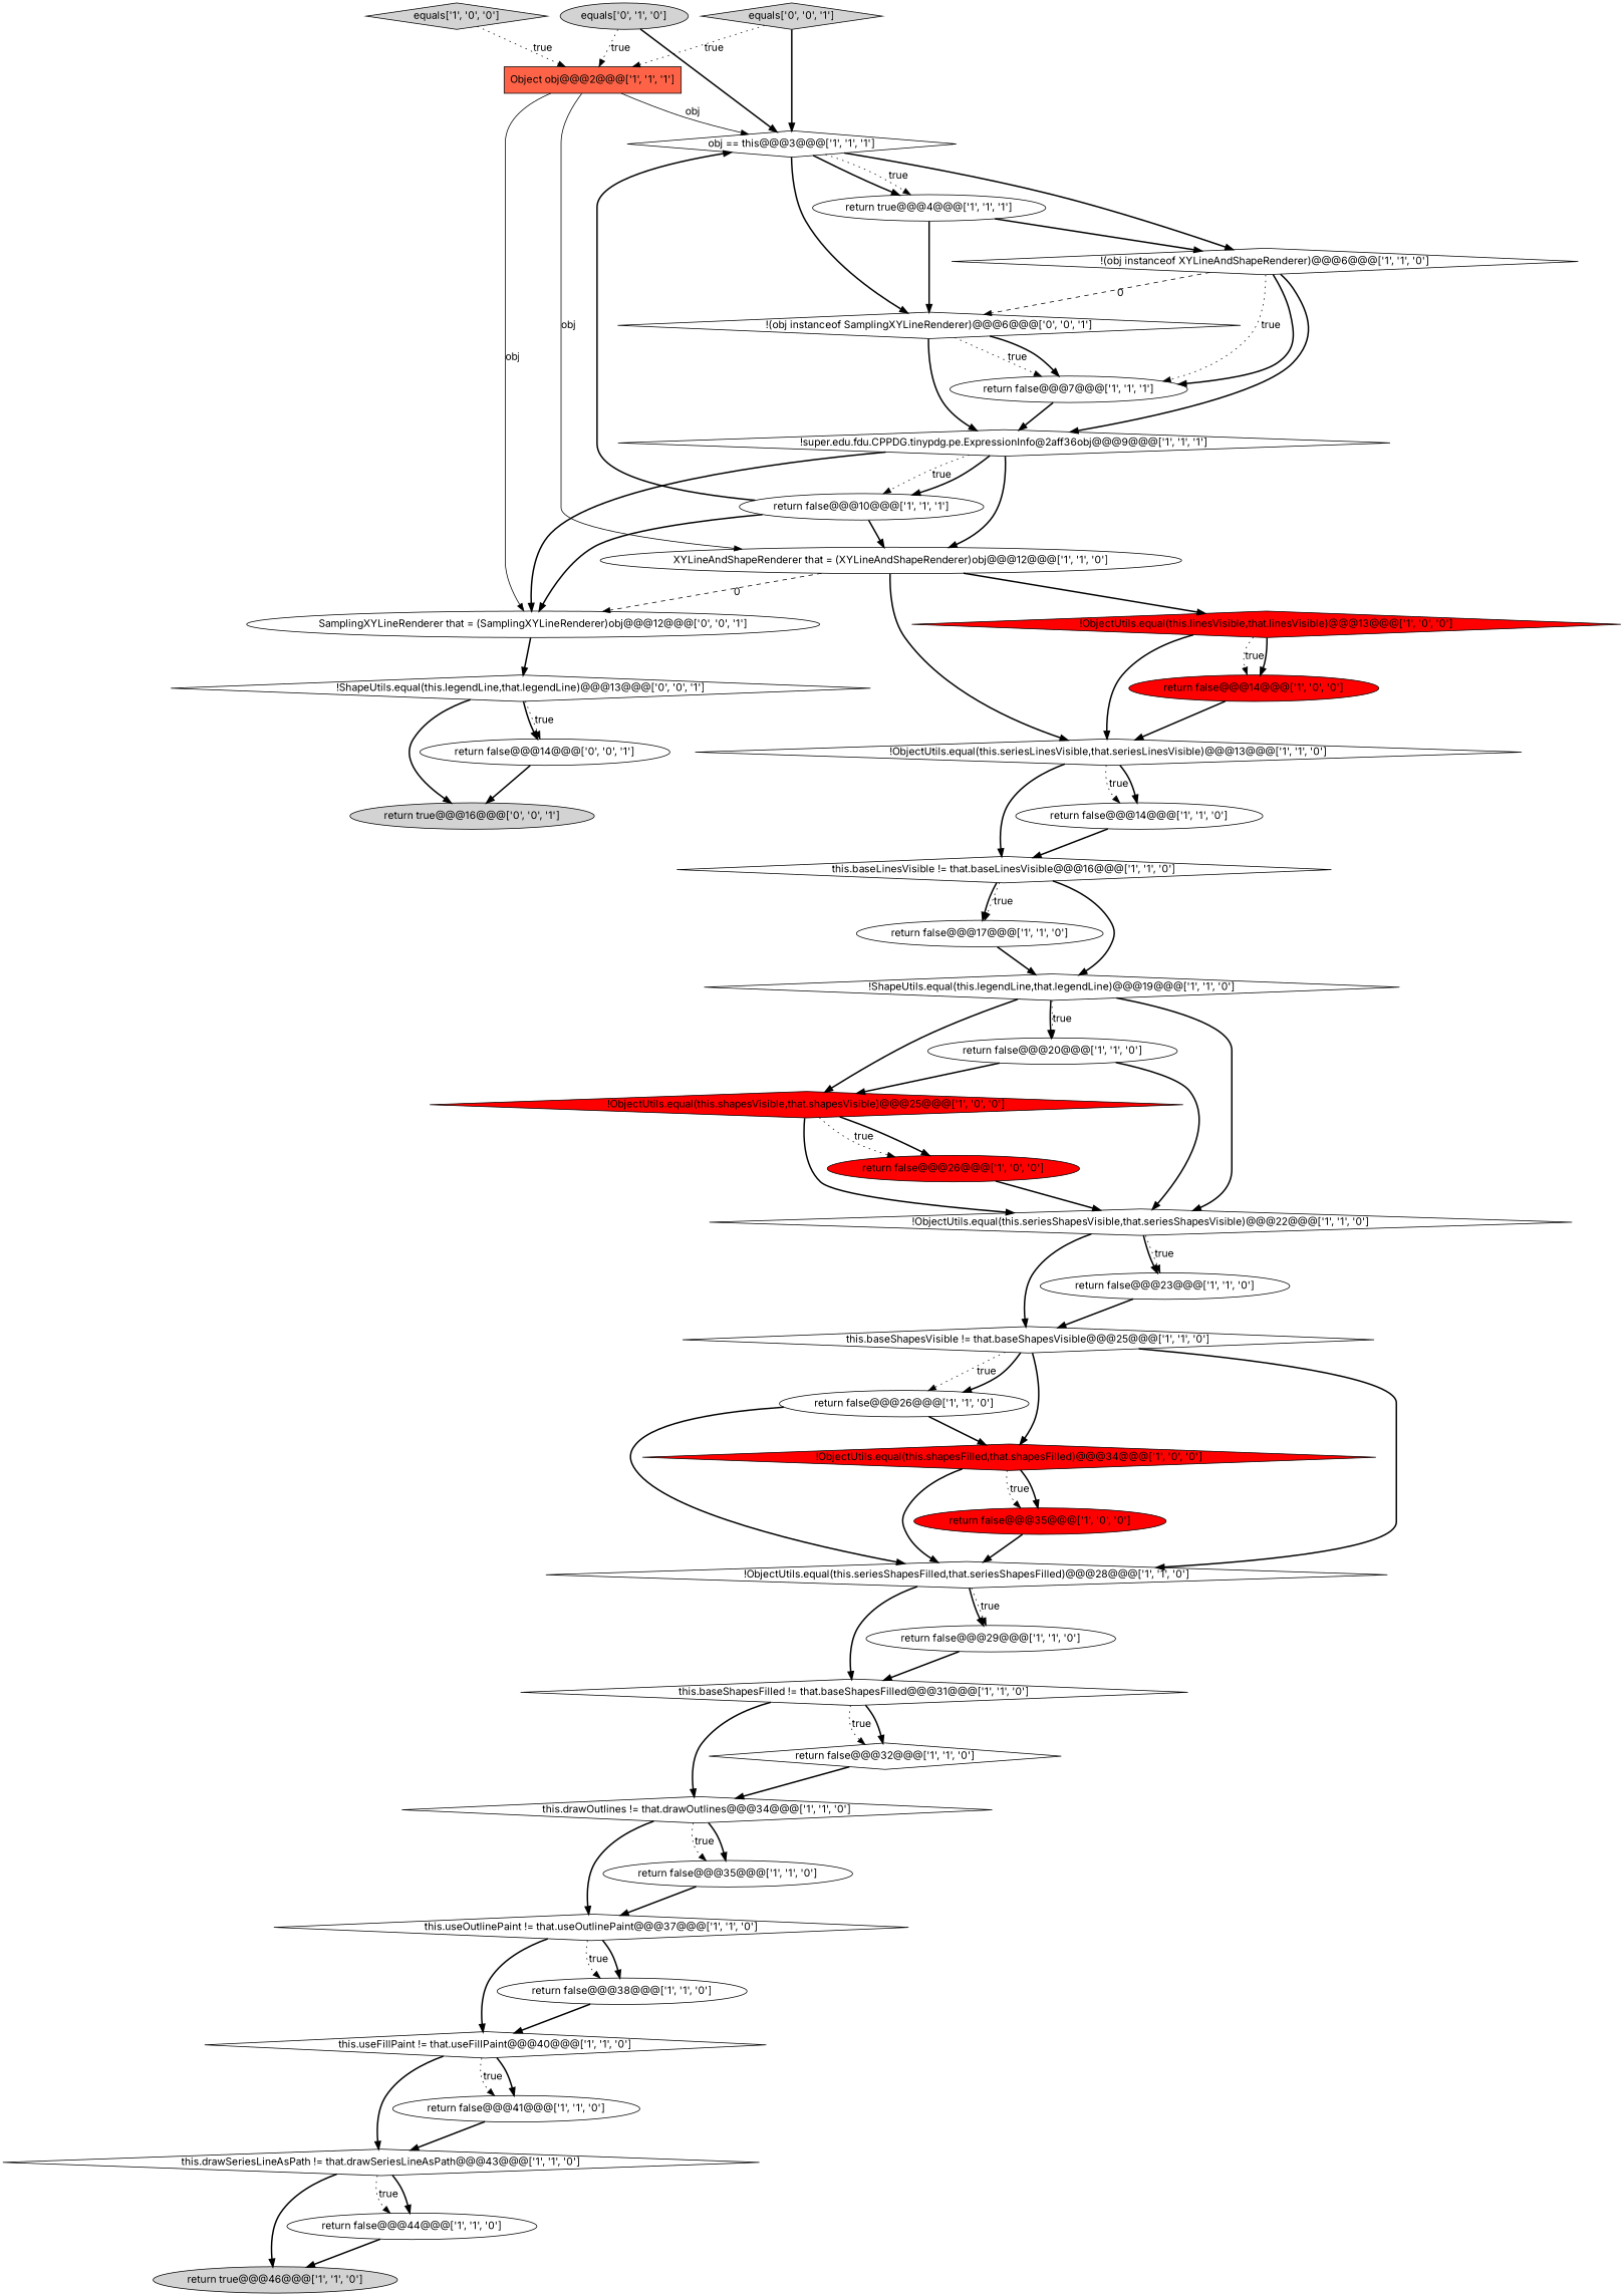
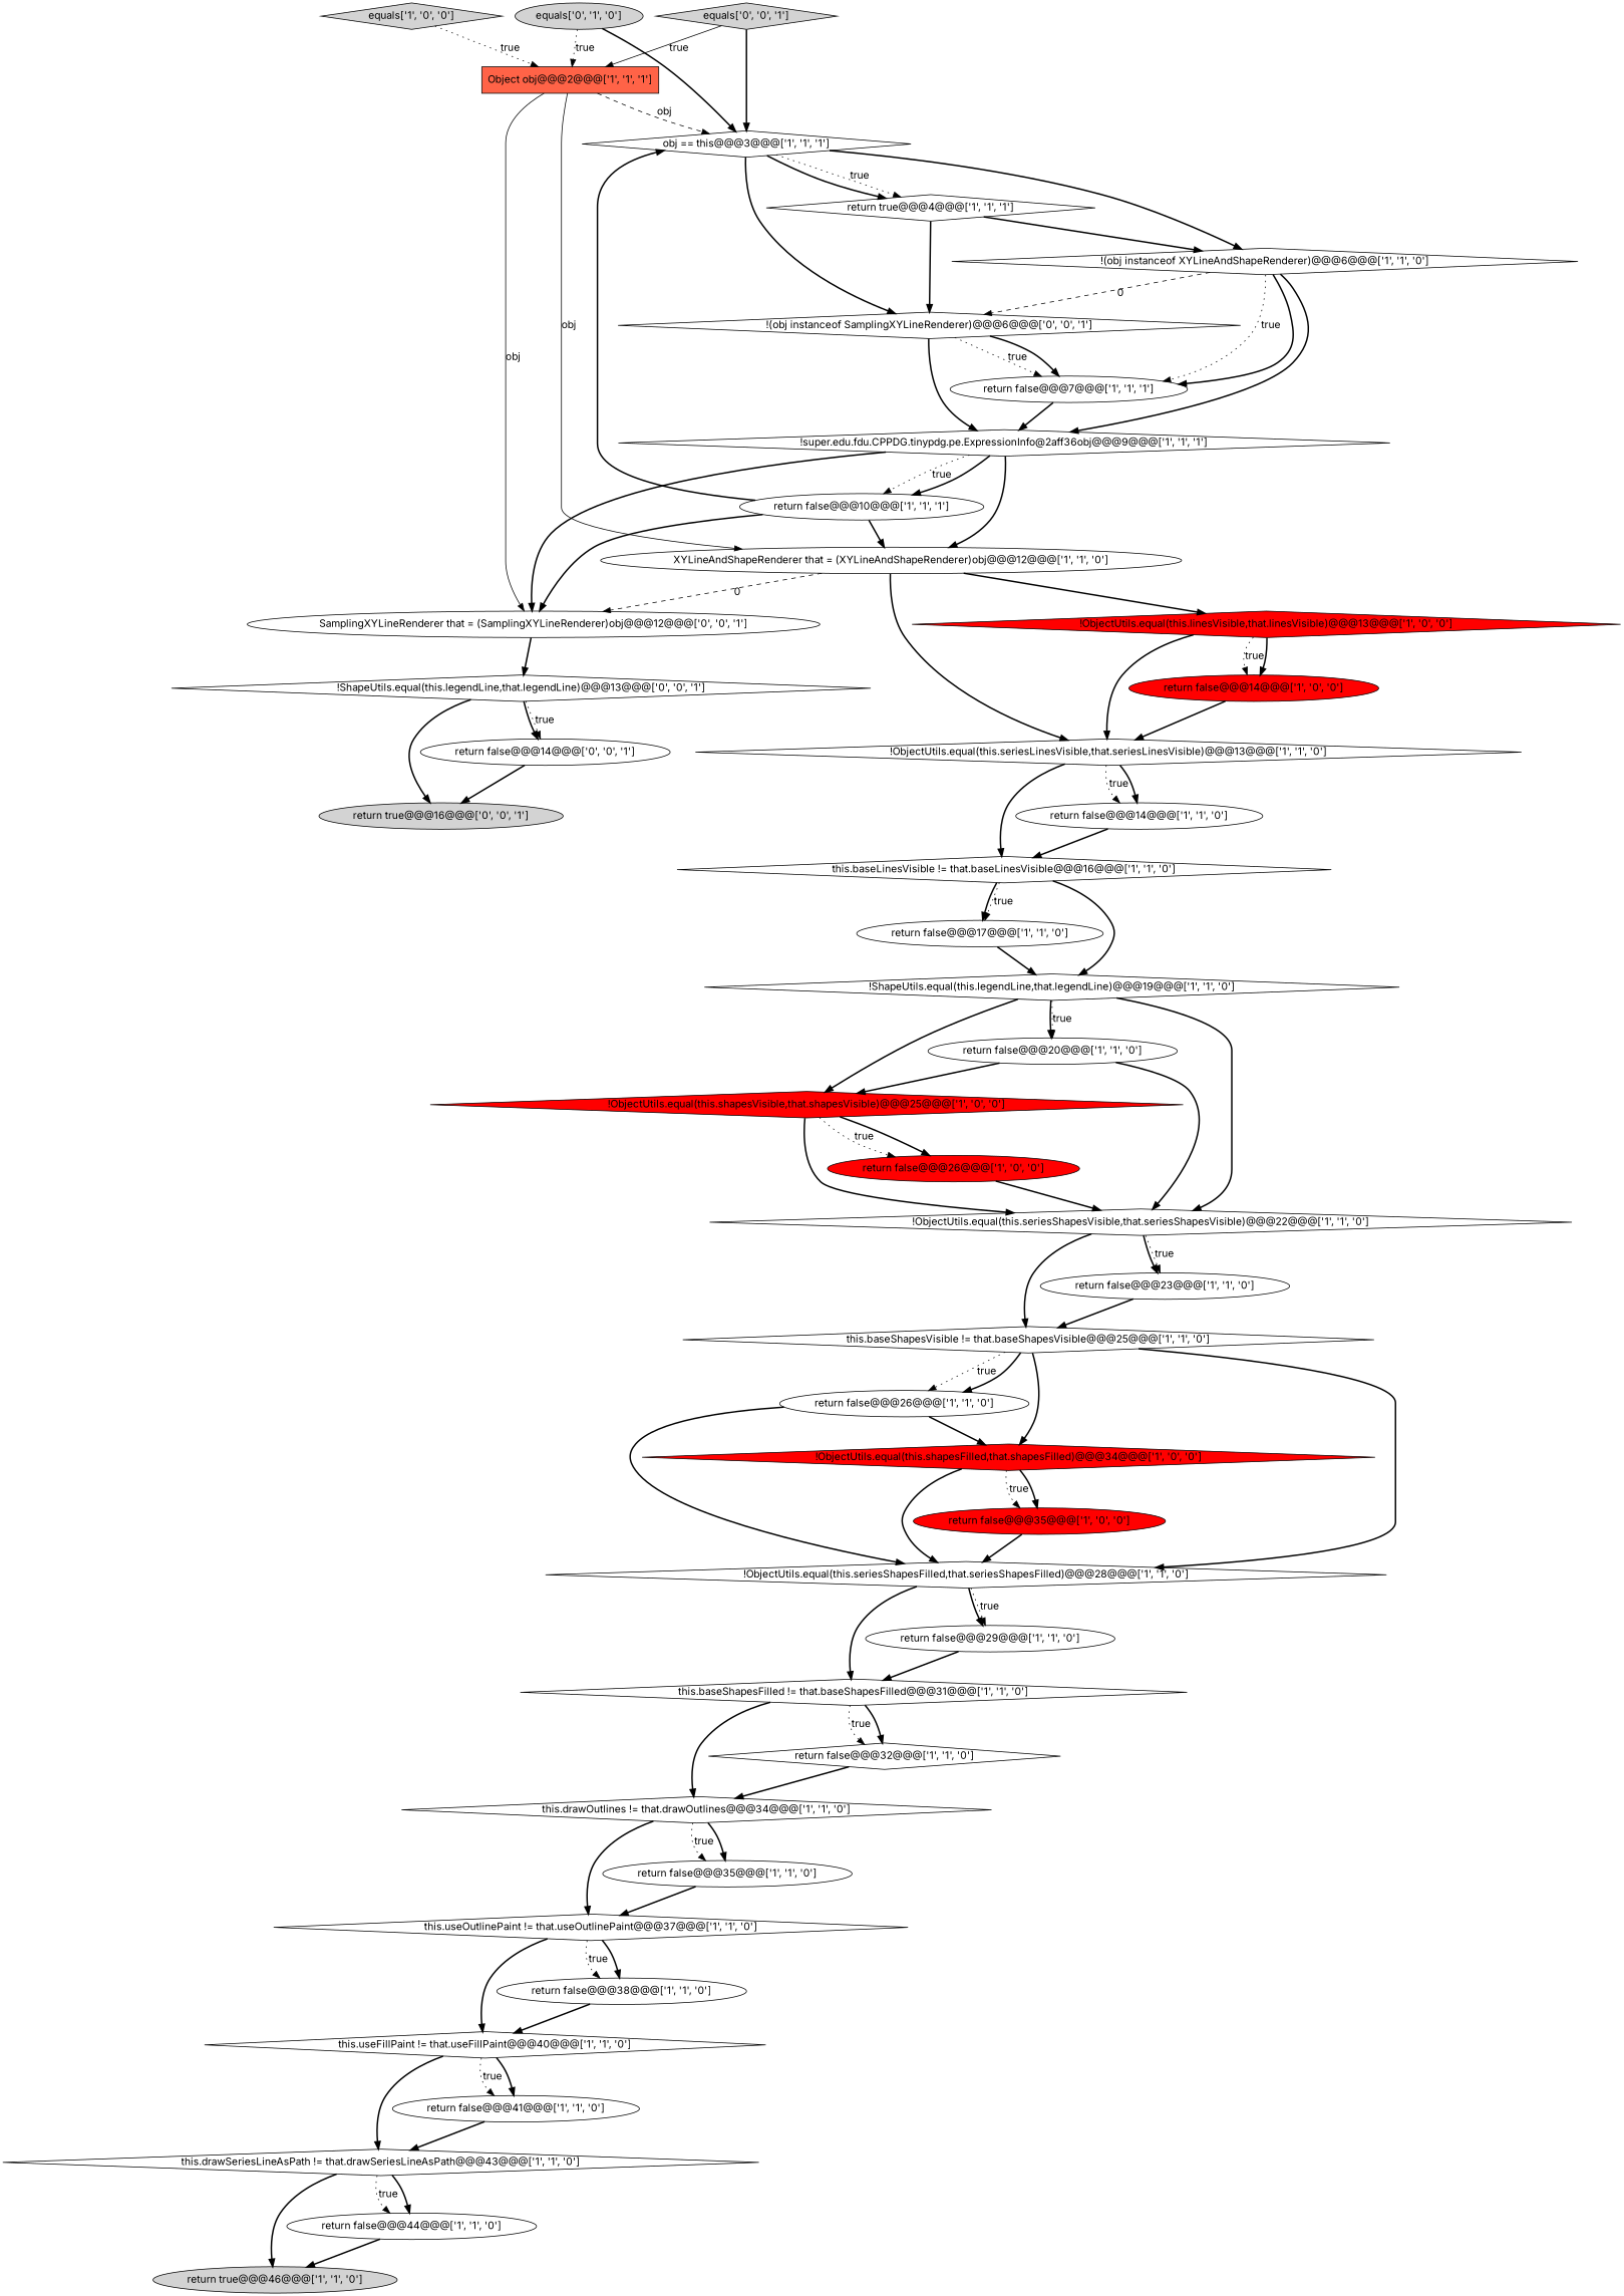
  digraph {
    fontname=Inter
    node [fillcolor=white fontname=Inter shape=ellipse style=filled]
    edge [fontname=Inter style=bold]
    n1 [label="return false@@@26@@@['1', '1', '0']"]
    n2 [label="!ObjectUtils.equal(this.seriesShapesFilled,that.seriesShapesFilled)@@@28@@@['1', '1', '0']" shape=diamond]
    n3 [fillcolor=red label="!ObjectUtils.equal(this.shapesFilled,that.shapesFilled)@@@34@@@['1', '0', '0']" shape=diamond]
    n4 [label="return false@@@29@@@['1', '1', '0']"]
    n5 [label="this.baseShapesFilled != that.baseShapesFilled@@@31@@@['1', '1', '0']" shape=diamond]
    n6 [fillcolor=red label="return false@@@35@@@['1', '0', '0']"]
    n7 [label="return false@@@32@@@['1', '1', '0']" shape=diamond]
    n8 [label="this.drawOutlines != that.drawOutlines@@@34@@@['1', '1', '0']" shape=diamond]
    n9 [label="return false@@@14@@@['0', '0', '1']"]
    n10 [fillcolor=lightgray label="return true@@@16@@@['0', '0', '1']"]
    n11 [label="this.useOutlinePaint != that.useOutlinePaint@@@37@@@['1', '1', '0']" shape=diamond]
    n12 [label="this.useFillPaint != that.useFillPaint@@@40@@@['1', '1', '0']" shape=diamond]
    n13 [label="return false@@@38@@@['1', '1', '0']"]
    n14 [label="return false@@@41@@@['1', '1', '0']"]
    n15 [label="this.drawSeriesLineAsPath != that.drawSeriesLineAsPath@@@43@@@['1', '1', '0']" shape=diamond]
    n16 [fillcolor=lightgray label="equals['0', '0', '1']" shape=diamond]
    n17 [label="obj == this@@@3@@@['1', '1', '1']" shape=diamond]
    n18 [fillcolor=tomato label="Object obj@@@2@@@['1', '1', '1']" shape=box]
    n19 [label="!(obj instanceof XYLineAndShapeRenderer)@@@6@@@['1', '1', '0']" shape=diamond]
    n20 [label="!(obj instanceof SamplingXYLineRenderer)@@@6@@@['0', '0', '1']" shape=diamond]
-   n21 [label="return true@@@4@@@['1', '1', '1']"]
+   n21 [label="return true@@@4@@@['1', '1', '1']" shape=diamond]
    n22 [label="SamplingXYLineRenderer that = (SamplingXYLineRenderer)obj@@@12@@@['0', '0', '1']"]
    n23 [label="XYLineAndShapeRenderer that = (XYLineAndShapeRenderer)obj@@@12@@@['1', '1', '0']"]
    n24 [label="return false@@@7@@@['1', '1', '1']"]
    n25 [label="!super.edu.fdu.CPPDG.tinypdg.pe.ExpressionInfo@2aff36obj@@@9@@@['1', '1', '1']" shape=diamond]
    n26 [label="return false@@@10@@@['1', '1', '1']"]
    n27 [label="return false@@@35@@@['1', '1', '0']"]
    n28 [label="!ObjectUtils.equal(this.seriesShapesVisible,that.seriesShapesVisible)@@@22@@@['1', '1', '0']" shape=diamond]
    n29 [label="this.baseShapesVisible != that.baseShapesVisible@@@25@@@['1', '1', '0']" shape=diamond]
    n30 [label="return false@@@23@@@['1', '1', '0']"]
    n31 [label="!ShapeUtils.equal(this.legendLine,that.legendLine)@@@13@@@['0', '0', '1']" shape=diamond]
    n32 [fillcolor=red label="!ObjectUtils.equal(this.linesVisible,that.linesVisible)@@@13@@@['1', '0', '0']" shape=diamond]
    n33 [label="!ObjectUtils.equal(this.seriesLinesVisible,that.seriesLinesVisible)@@@13@@@['1', '1', '0']" shape=diamond]
    n34 [fillcolor=red label="return false@@@26@@@['1', '0', '0']"]
    n35 [label="return false@@@17@@@['1', '1', '0']"]
    n36 [label="!ShapeUtils.equal(this.legendLine,that.legendLine)@@@19@@@['1', '1', '0']" shape=diamond]
    n37 [fillcolor=red label="!ObjectUtils.equal(this.shapesVisible,that.shapesVisible)@@@25@@@['1', '0', '0']" shape=diamond]
    n38 [label="return false@@@20@@@['1', '1', '0']"]
    n39 [fillcolor=lightgray label="return true@@@46@@@['1', '1', '0']"]
    n40 [fillcolor=lightgray label="equals['0', '1', '0']"]
    n41 [fillcolor=lightgray label="equals['1', '0', '0']" shape=diamond]
    n42 [fillcolor=red label="return false@@@14@@@['1', '0', '0']"]
    n43 [label="return false@@@14@@@['1', '1', '0']"]
    n44 [label="this.baseLinesVisible != that.baseLinesVisible@@@16@@@['1', '1', '0']" shape=diamond]
    n45 [label="return false@@@44@@@['1', '1', '0']"]
    n1 -> n2
    n1 -> n3
    n2 -> n4 [label=true style=dotted]
    n2 -> n4
    n2 -> n5
    n3 -> n2
    n3 -> n6 [label=true style=dotted]
    n3 -> n6
    n4 -> n5
    n5 -> n7
    n5 -> n7 [label=true style=dotted]
    n5 -> n8
    n6 -> n2
    n7 -> n8
    n8 -> n11
    n8 -> n27
    n8 -> n27 [label=true style=dotted]
    n9 -> n10
    n11 -> n12
    n11 -> n13
    n11 -> n13 [label=true style=dotted]
    n12 -> n14
    n12 -> n14 [label=true style=dotted]
    n12 -> n15
    n13 -> n12
    n14 -> n15
    n15 -> n39
    n15 -> n45
    n15 -> n45 [label=true style=dotted]
    n16 -> n17
-   n16 -> n18 [label=true style=dotted]
+   n16 -> n18 [label=true style=solid]
    n17 -> n19
    n17 -> n20
    n17 -> n21 [label=true style=dotted]
    n17 -> n21
-   n18 -> n17 [label=obj style=solid]
+   n18 -> n17 [label=obj style=dashed]
    n18 -> n22 [label=obj style=solid]
    n18 -> n23 [label=obj style=solid]
    n19 -> n20 [label=0 style=dashed]
    n19 -> n24
    n19 -> n24 [label=true style=dotted]
    n19 -> n25
    n20 -> n24 [label=true style=dotted]
    n20 -> n24
    n20 -> n25
    n21 -> n19
    n21 -> n20
    n22 -> n31
    n23 -> n22 [label=0 style=dashed]
    n23 -> n32
    n23 -> n33
    n24 -> n25
    n25 -> n22
    n25 -> n23
    n25 -> n26 [label=true style=dotted]
    n25 -> n26
    n26 -> n17
    n26 -> n22
    n26 -> n23
    n27 -> n11
    n28 -> n29
    n28 -> n30 [label=true style=dotted]
    n28 -> n30
    n29 -> n1 [label=true style=dotted]
    n29 -> n1
    n29 -> n2
    n29 -> n3
    n30 -> n29
    n31 -> n9 [label=true style=dotted]
    n31 -> n9
    n31 -> n10
    n32 -> n33
    n32 -> n42 [label=true style=dotted]
    n32 -> n42
    n33 -> n43 [label=true style=dotted]
    n33 -> n43
    n33 -> n44
    n34 -> n28
    n35 -> n36
    n36 -> n28
    n36 -> n37
    n36 -> n38
    n36 -> n38 [label=true style=dotted]
    n37 -> n28
    n37 -> n34
    n37 -> n34 [label=true style=dotted]
    n38 -> n28
    n38 -> n37
    n40 -> n17
    n40 -> n18 [label=true style=dotted]
    n41 -> n18 [label=true style=dotted]
    n42 -> n33
    n43 -> n44
    n44 -> n35 [label=true style=dotted]
    n44 -> n35
    n44 -> n36
    n45 -> n39
  }
